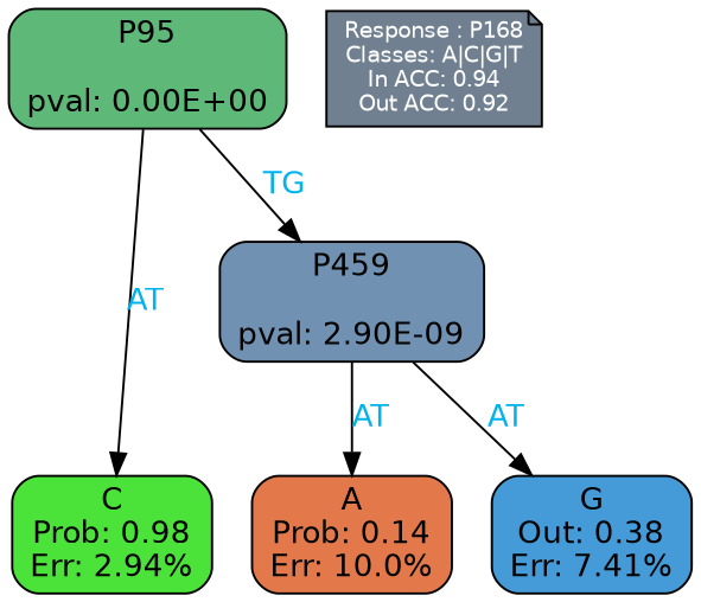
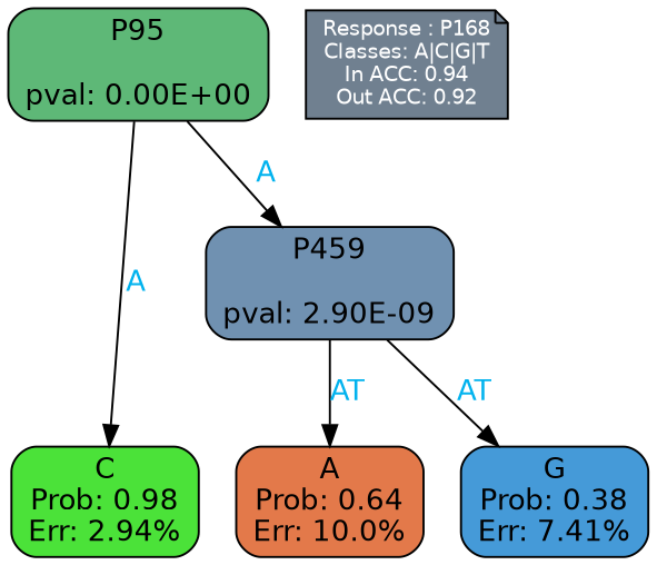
  digraph {
    ranksep=equally
    splines=polylines
    node [color=black fontname=helvetica shape=box style="filled, rounded"]
    edge [fontcolor=deepskyblue2 fontname=helvetica]
    n1 [fillcolor="#4be239" label="C\nProb: 0.98\nErr: 2.94%"]
-   n2 [fillcolor="#e3794a" label="A\nProb: 0.14\nErr: 10.0%"]
-   n3 [fillcolor="#459ad8" label="G\nOut: 0.38\nErr: 7.41%"]
+   n2 [fillcolor="#e3794a" label="A\nProb: 0.64\nErr: 10.0%"]
+   n3 [fillcolor="#459ad8" label="G\nProb: 0.38\nErr: 7.41%"]
    n4 [align=left fillcolor=slategray fontcolor=white fontsize=10 label="Response : P168\nClasses: A|C|G|T\nIn ACC: 0.94\nOut ACC: 0.92\n" shape=note style=filled]
    n5 [fillcolor="#5eb877" label="P95\n\npval: 0.00E+00"]
    n6 [fillcolor="#7091b1" label="P459\n\npval: 2.90E-09"]
    subgraph sub_1 {
      rank=same
      n1
      n2
      n3
    }
    subgraph sub_2 {
      rank=same
      n4
      n5
    }
-   n5 -> n1 [label=AT]
-   n5 -> n6 [label=TG]
+   n5 -> n1 [label=A]
+   n5 -> n6 [label=A]
    n6 -> n2 [label=AT]
    n6 -> n3 [label=AT]
  }
